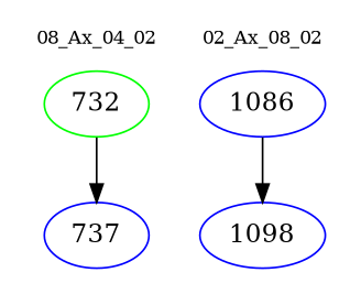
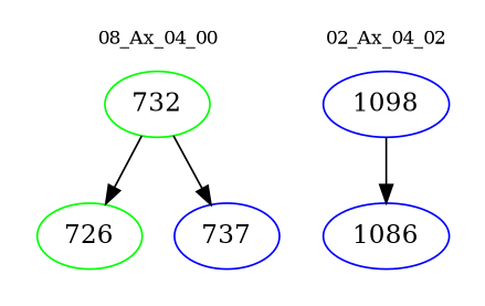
  digraph {
    node [color=blue]
    edge [color=black]
    n1 [color=green label=732]
+   n2 [color=green label=726]
    n3 [label=737]
    n4 [label=1086]
    n5 [label=1098]
    subgraph cluster_1 {
      color=white
      fontsize=10
-     label="08_Ax_04_02"
+     label="08_Ax_04_00"
      n1
+     n2
      n3
    }
    subgraph cluster_2 {
      color=white
      fontsize=10
-     label="02_Ax_08_02"
+     label="02_Ax_04_02"
      n4
      n5
    }
+   n1 -> n2
    n1 -> n3
-   n4 -> n5
+   n5 -> n4
  }
